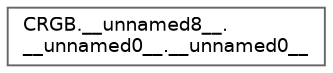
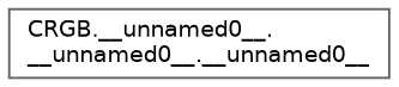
  digraph {
    rankdir=LR
-   n1 [color=grey40 fillcolor=white fontname=Helvetica fontsize=10 height=0.2 label="CRGB.__unnamed8__.\l__unnamed0__.__unnamed0__" shape=box style=filled width=0.4]
+   n1 [color=grey40 fillcolor=white fontname=Helvetica fontsize=10 height=0.2 label="CRGB.__unnamed0__.\l__unnamed0__.__unnamed0__" shape=box style=filled width=0.4]
  }
